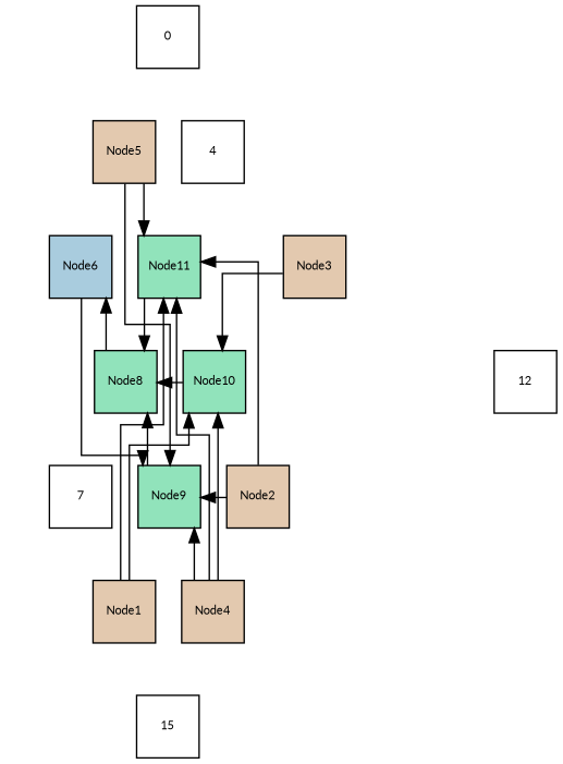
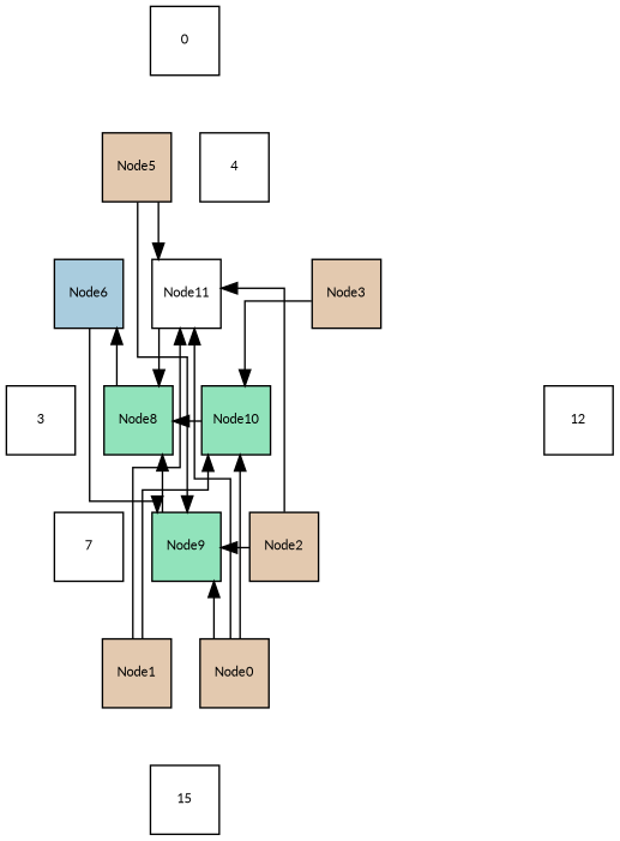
  digraph {
    fontname=Lato
    rank=same
    rankdir=TB
    splines=ortho
    node [fillcolor="#ffffff" fixedsize=true fontname=Lato fontsize=8 shape=square style=filled]
    edge [constraint=true fontname=Lato style=invis]
    n1 [label=0 width=0.6]
    n2 [fillcolor="#e3c9af" label=Node5 width=0.6]
    n3 [label=4 width=0.6]
    n4 [fillcolor="#a9ccde" label=Node6 width=0.6]
-   n5 [fillcolor="#91e3bb" label=Node11 width=0.6]
+   n5 [label=Node11 width=0.6]
    n6 [fillcolor="#91e3bb" label=Node9 width=0.6]
    n7 [fillcolor="#e3c9af" label=Node3 width=0.6]
+   n8 [label=3 width=0.6]
    n9 [fillcolor="#91e3bb" label=Node8 width=0.6]
    n10 [fillcolor="#91e3bb" label=Node10 width=0.6]
    n11 [fillcolor="#e3c9af" label=Node1 width=0.6]
-   n12 [fillcolor="#e3c9af" label=Node4 width=0.6]
+   n12 [fillcolor="#e3c9af" label=Node0 width=0.6]
    n13 [label=7 width=0.6]
    n14 [label=12 width=0.6]
    n15 [fillcolor="#e3c9af" label=Node2 width=0.6]
    n16 [label=15 width=0.6]
    n1 -> n2
    n1 -> n3
    n2 -> n4
    n2 -> n5 [constraint=false style=vis]
    n2 -> n5
    n2 -> n6 [constraint=false style=vis]
    n3 -> n5
    n3 -> n7
    n4 -> n6 [constraint=false style=vis]
+   n4 -> n8
    n4 -> n9
    n5 -> n9 [constraint=false style=vis]
    n5 -> n9
    n5 -> n10
    n6 -> n9 [constraint=false style=vis]
    n6 -> n11
    n6 -> n12
    n7 -> n10 [constraint=false style=vis]
    n7 -> n10
    n7 -> n14
+   n8 -> n13
    n9 -> n4 [constraint=false style=vis]
    n9 -> n6
    n9 -> n13
    n10 -> n6
    n10 -> n9 [constraint=false style=vis]
    n10 -> n15
    n11 -> n5 [constraint=false style=vis]
    n11 -> n10 [constraint=false style=vis]
    n11 -> n16
    n12 -> n5 [constraint=false style=vis]
    n12 -> n6 [constraint=false style=vis]
    n12 -> n10 [constraint=false style=vis]
    n12 -> n16
    n13 -> n11
    n14 -> n15
    n15 -> n5 [constraint=false style=vis]
    n15 -> n6 [constraint=false style=vis]
    n15 -> n12
  }
